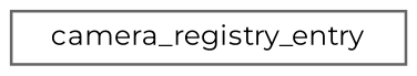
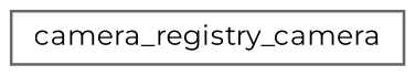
  digraph {
    rankdir=LR
    fontname=Montserrat
-   n1 [color=grey40 fillcolor=white fontname=Montserrat fontsize=10 height=0.2 label=camera_registry_entry shape=box style=filled width=0.4]
+   n1 [color=grey40 fillcolor=white fontname=Montserrat fontsize=10 height=0.2 label=camera_registry_camera shape=box style=filled width=0.4]
  }
